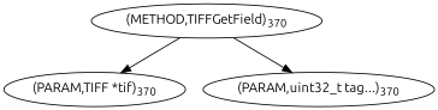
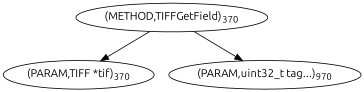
  digraph {
    fontname=Ubuntu
    node [fontname=Ubuntu]
    edge [fontname=Ubuntu]
    n1 [label=<(METHOD,TIFFGetField)<SUB>370</SUB>>]
    n2 [label=<(PARAM,TIFF *tif)<SUB>370</SUB>>]
-   n3 [label=<(PARAM,uint32_t tag...)<SUB>370</SUB>>]
+   n3 [label=<(PARAM,uint32_t tag...)<SUB>970</SUB>>]
    n1 -> n2
    n1 -> n3
  }
